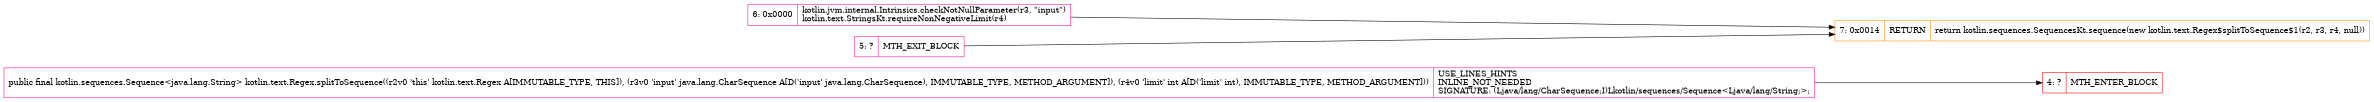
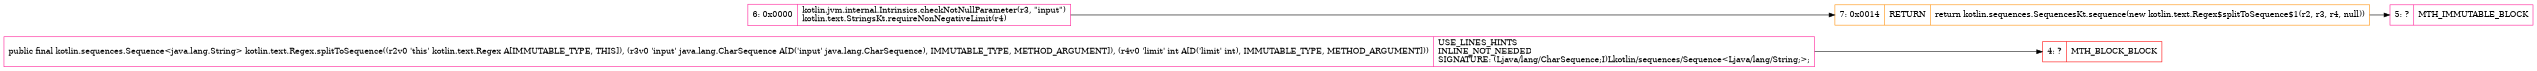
  digraph {
    rankdir=LR
    node [color=deeppink shape=record]
-   n1 [color=red label="{4\:\ ?|MTH_ENTER_BLOCK\l}"]
+   n1 [color=red label="{4\:\ ?|MTH_BLOCK_BLOCK\l}"]
    n2 [label="{6\:\ 0x0000|kotlin.jvm.internal.Intrinsics.checkNotNullParameter(r3, \"input\")\lkotlin.text.StringsKt.requireNonNegativeLimit(r4)\l}"]
    n3 [color=darkorange label="{7\:\ 0x0014|RETURN\l|return kotlin.sequences.SequencesKt.sequence(new kotlin.text.Regex$splitToSequence$1(r2, r3, r4, null))\l}"]
-   n4 [label="{5\:\ ?|MTH_EXIT_BLOCK\l}"]
+   n4 [label="{5\:\ ?|MTH_IMMUTABLE_BLOCK\l}"]
    n5 [label="{public final kotlin.sequences.Sequence\<java.lang.String\> kotlin.text.Regex.splitToSequence((r2v0 'this' kotlin.text.Regex A[IMMUTABLE_TYPE, THIS]), (r3v0 'input' java.lang.CharSequence A[D('input' java.lang.CharSequence), IMMUTABLE_TYPE, METHOD_ARGUMENT]), (r4v0 'limit' int A[D('limit' int), IMMUTABLE_TYPE, METHOD_ARGUMENT]))  | USE_LINES_HINTS\lINLINE_NOT_NEEDED\lSIGNATURE: (Ljava\/lang\/CharSequence;I)Lkotlin\/sequences\/Sequence\<Ljava\/lang\/String;\>;\l}"]
    n2 -> n3
-   n4 -> n3
+   n3 -> n4
    n5 -> n1
  }
